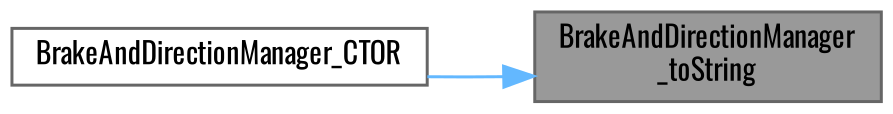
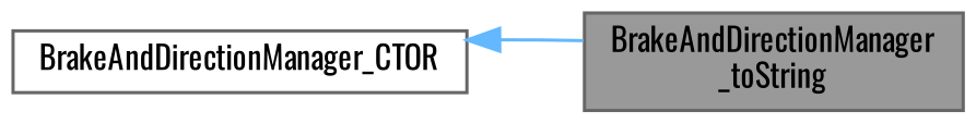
  digraph {
    rankdir=RL
    fontname=Oswald
    node [fontname=Oswald fontsize=10 shape=box style=filled]
    n1 [color=gray40 fillcolor=grey60 fontcolor=black height=0.2 label="BrakeAndDirectionManager\l_toString" width=0.4]
    n2 [color=grey40 fillcolor=white height=0.2 label=BrakeAndDirectionManager_CTOR width=0.4]
-   n1 -> n2 [color=steelblue1 dir=back fontname=Oswald fontsize=10 labelfontname=Helvetica labelfontsize=10 style=solid]
+   n2 -> n1 [color=steelblue1 dir=back fontname=Oswald fontsize=10 labelfontname=Helvetica labelfontsize=10 style=solid]
  }
